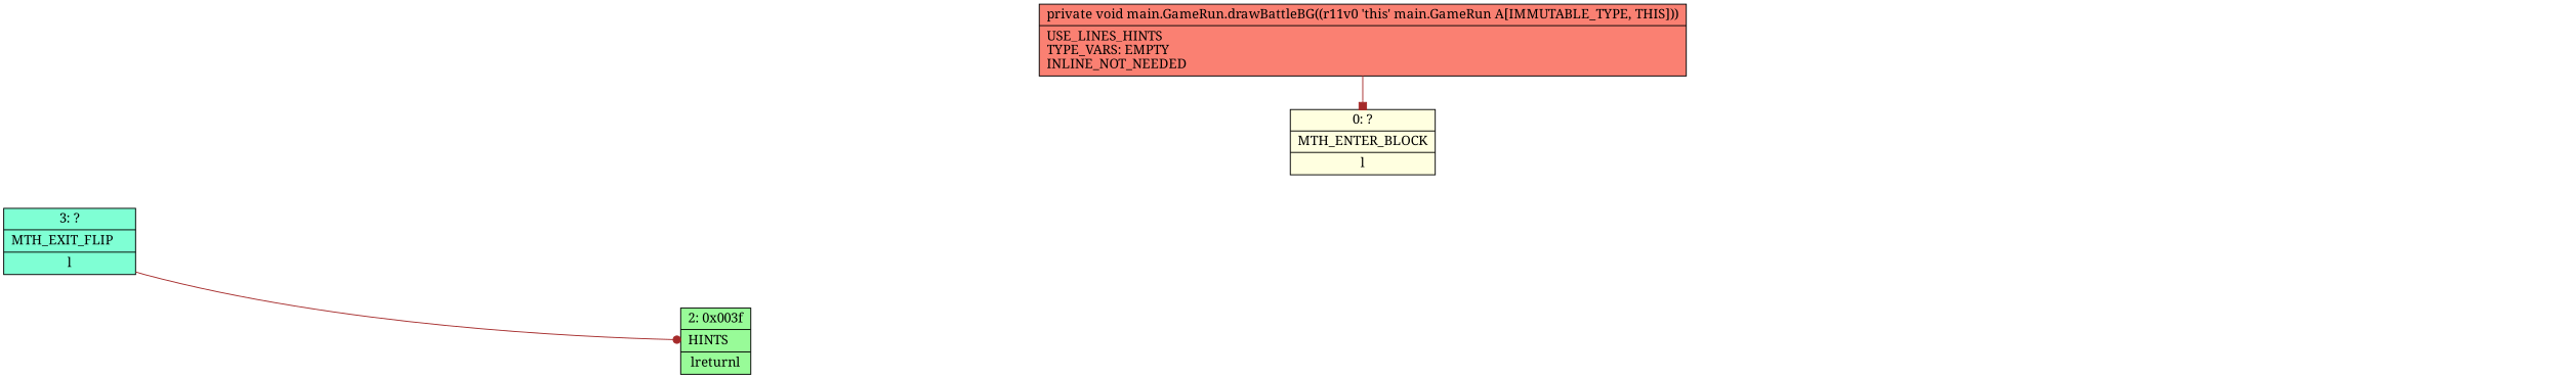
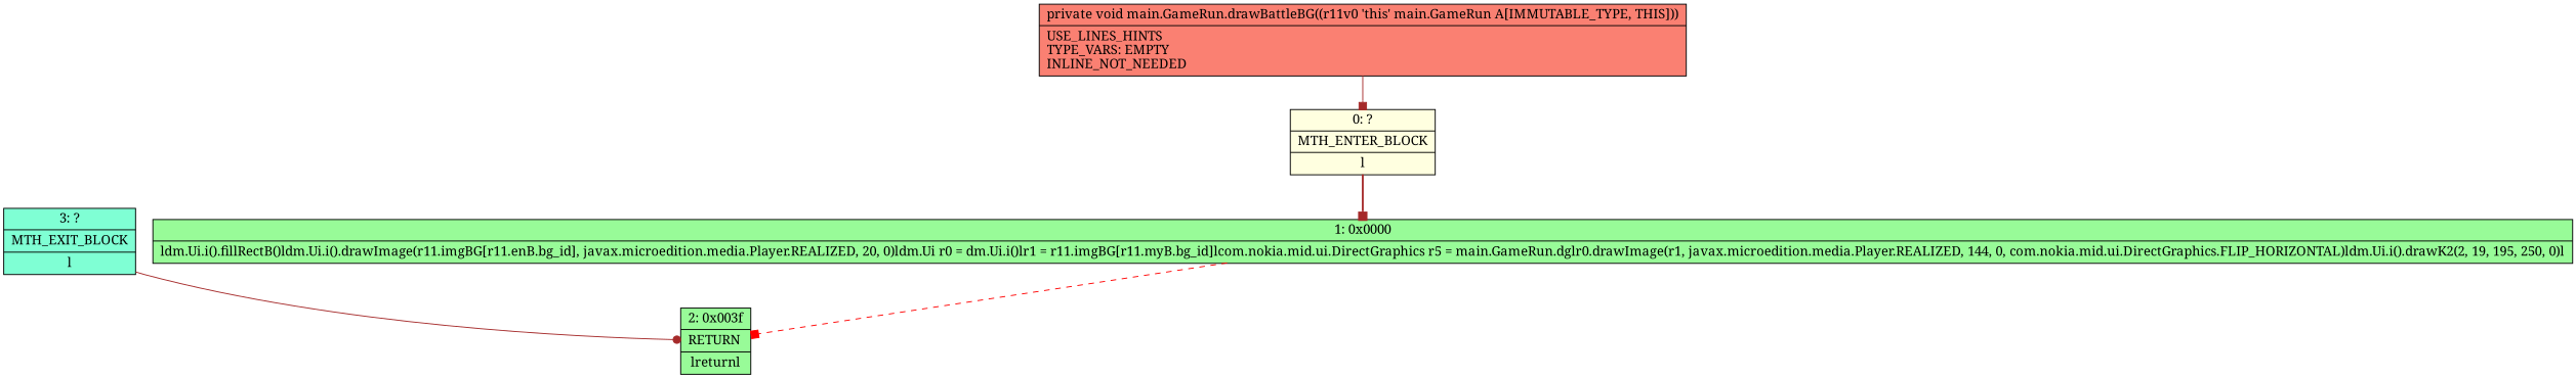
  digraph {
    fontname="Noto Serif"
    node [fillcolor=palegreen fontname="Noto Serif" shape=record style=filled]
    edge [arrowhead=box color=brown fontname="Noto Serif" style=solid]
    n1 [fillcolor=lightyellow label="{0\:\ ?|MTH_ENTER_BLOCK\l|l}"]
-   n3 [label="{2\:\ 0x003f|HINTS\l|lreturnl}"]
-   n4 [fillcolor=aquamarine label="{3\:\ ?|MTH_EXIT_FLIP\l|l}"]
+   n2 [label="{1\:\ 0x0000|ldm.Ui.i().fillRectB()ldm.Ui.i().drawImage(r11.imgBG[r11.enB.bg_id], javax.microedition.media.Player.REALIZED, 20, 0)ldm.Ui r0 = dm.Ui.i()lr1 = r11.imgBG[r11.myB.bg_id]lcom.nokia.mid.ui.DirectGraphics r5 = main.GameRun.dglr0.drawImage(r1, javax.microedition.media.Player.REALIZED, 144, 0, com.nokia.mid.ui.DirectGraphics.FLIP_HORIZONTAL)ldm.Ui.i().drawK2(2, 19, 195, 250, 0)l}"]
+   n3 [label="{2\:\ 0x003f|RETURN\l|lreturnl}"]
+   n4 [fillcolor=aquamarine label="{3\:\ ?|MTH_EXIT_BLOCK\l|l}"]
    n5 [fillcolor=salmon label="{private void main.GameRun.drawBattleBG((r11v0 'this' main.GameRun A[IMMUTABLE_TYPE, THIS]))  | USE_LINES_HINTS\lTYPE_VARS: EMPTY\lINLINE_NOT_NEEDED\l}"]
+   n1 -> n2 [style=bold]
+   n2 -> n3 [color=red style=dashed]
    n4 -> n3 [arrowhead=dot]
    n5 -> n1
  }
